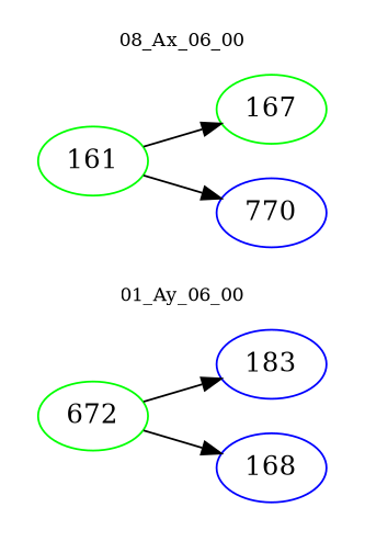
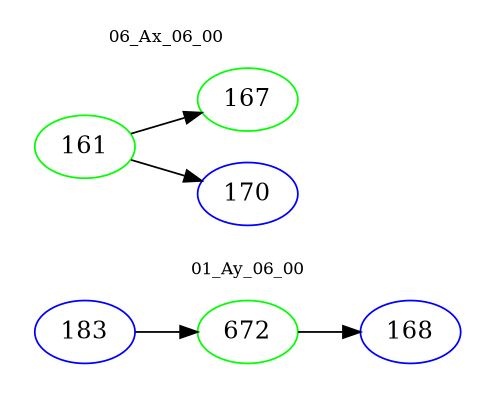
  digraph {
    rankdir=LR
    node [color=green]
    edge [color=black]
    n1 [label=672]
    n2 [color=blue label=168]
    n3 [color=blue label=183]
    n4 [label=161]
-   n5 [color=blue label=770]
+   n5 [color=blue label=170]
    n6 [label=167]
    subgraph cluster_1 {
      color=white
      fontsize=10
      label="01_Ay_06_00"
      n1
      n2
      n3
    }
    subgraph cluster_2 {
      color=white
      fontsize=10
-     label="08_Ax_06_00"
+     label="06_Ax_06_00"
      n4
      n5
      n6
    }
    n1 -> n2
-   n1 -> n3
+   n3 -> n1
    n4 -> n5
    n4 -> n6
  }
